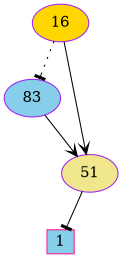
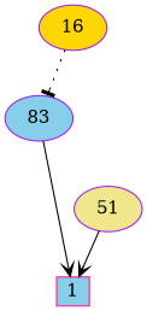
  digraph {
    node [color=purple fillcolor=skyblue style=filled]
    edge [arrowhead=tee style=filled]
    n1 [color=deeppink height=0.3 label=1 shape=box width=0.3]
    n2 [fillcolor=gold label=16]
    n3 [label=83]
    n4 [fillcolor=khaki label=51]
    n2 -> n3 [style=dotted]
-   n2 -> n4 [arrowhead=vee]
-   n3 -> n4 [arrowhead=vee]
-   n4 -> n1
+   n3 -> n1 [arrowhead=vee]
+   n4 -> n1 [arrowhead=vee]
  }
